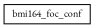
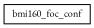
  digraph {
    rankdir=LR
    fontname="EB Garamond"
-   n1 [color=black fillcolor=white fontname="EB Garamond" fontsize=10 height=0.2 label=bmi164_foc_conf shape=record style=filled width=0.4]
+   n1 [color=black fillcolor=white fontname="EB Garamond" fontsize=10 height=0.2 label=bmi160_foc_conf shape=record style=filled width=0.4]
  }
